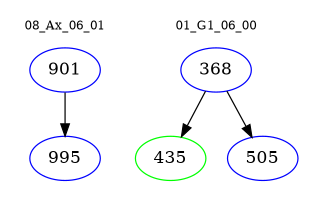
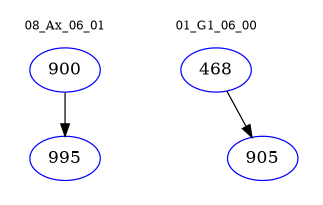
  digraph {
    node [color=blue]
    edge [color=black]
-   n1 [label=901]
+   n1 [label=900]
    n2 [label=995]
-   n3 [label=368]
-   n4 [color=green label=435]
-   n5 [label=505]
+   n3 [label=468]
+   n5 [label=905]
    subgraph cluster_1 {
      color=white
      fontsize=10
      label="08_Ax_06_01"
      n1
      n2
    }
    subgraph cluster_2 {
      color=white
      fontsize=10
      label="01_G1_06_00"
      n3
-     n4
      n5
    }
    n1 -> n2
-   n3 -> n4
    n3 -> n5
  }
